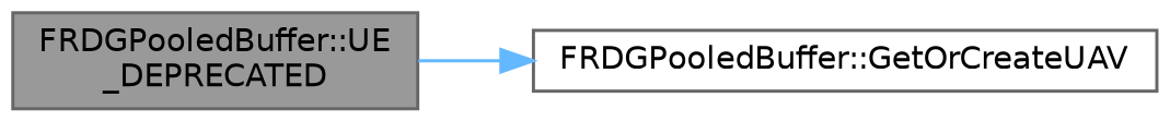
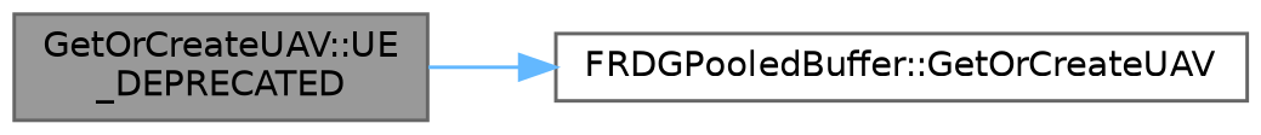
  digraph {
    rankdir=LR
    node [fontname=Helvetica fontsize=10 shape=box style=filled]
-   n1 [color=gray40 fillcolor=grey60 fontcolor=black height=0.2 label="FRDGPooledBuffer::UE\l_DEPRECATED" width=0.4]
+   n1 [color=gray40 fillcolor=grey60 fontcolor=black height=0.2 label="GetOrCreateUAV::UE\l_DEPRECATED" width=0.4]
    n2 [color=grey40 fillcolor=white height=0.2 label="FRDGPooledBuffer::GetOrCreateUAV" width=0.4]
    n1 -> n2 [color=steelblue1 fontname=Helvetica fontsize=10 labelfontname=Helvetica labelfontsize=10 style=solid]
  }
